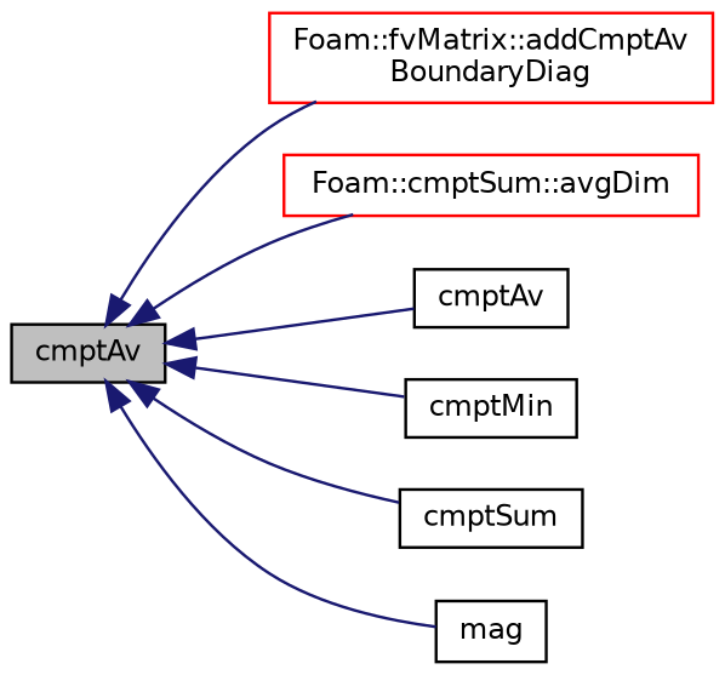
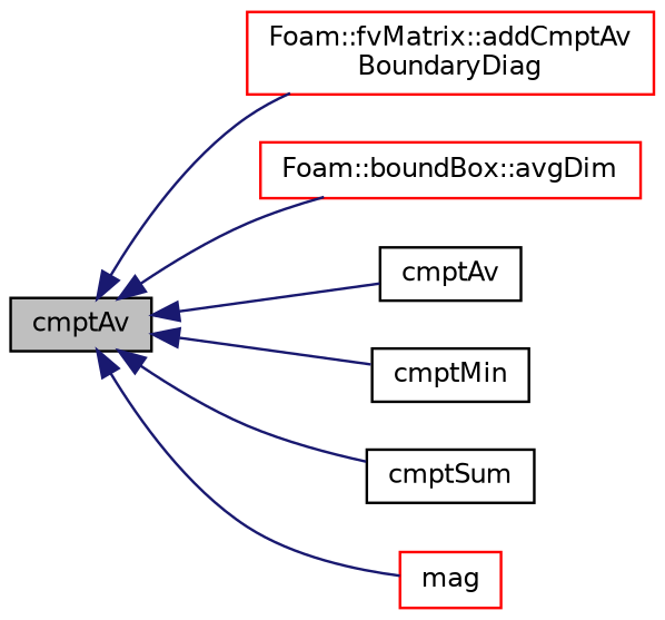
  digraph {
    rankdir=LR
    node [color=black fontname=Helvetica fontsize=10 shape=record]
    edge [color=midnightblue dir=back fontname=Helvetica fontsize=10 labelfontname=Helvetica labelfontsize=10 style=solid]
    n1 [fillcolor=grey75 fontcolor=black height=0.2 label=cmptAv style=filled width=0.4]
    n2 [color=red height=0.2 label="Foam::fvMatrix::addCmptAv\lBoundaryDiag" width=0.4]
-   n3 [color=red height=0.2 label="Foam::cmptSum::avgDim" width=0.4]
+   n3 [color=red height=0.2 label="Foam::boundBox::avgDim" width=0.4]
    n4 [height=0.2 label=cmptAv width=0.4]
    n5 [height=0.2 label=cmptMin width=0.4]
    n6 [height=0.2 label=cmptSum width=0.4]
-   n7 [height=0.2 label=mag width=0.4]
+   n7 [color=red height=0.2 label=mag width=0.4]
    n1 -> n2
    n1 -> n3
    n1 -> n4
    n1 -> n5
    n1 -> n6
    n1 -> n7
  }
